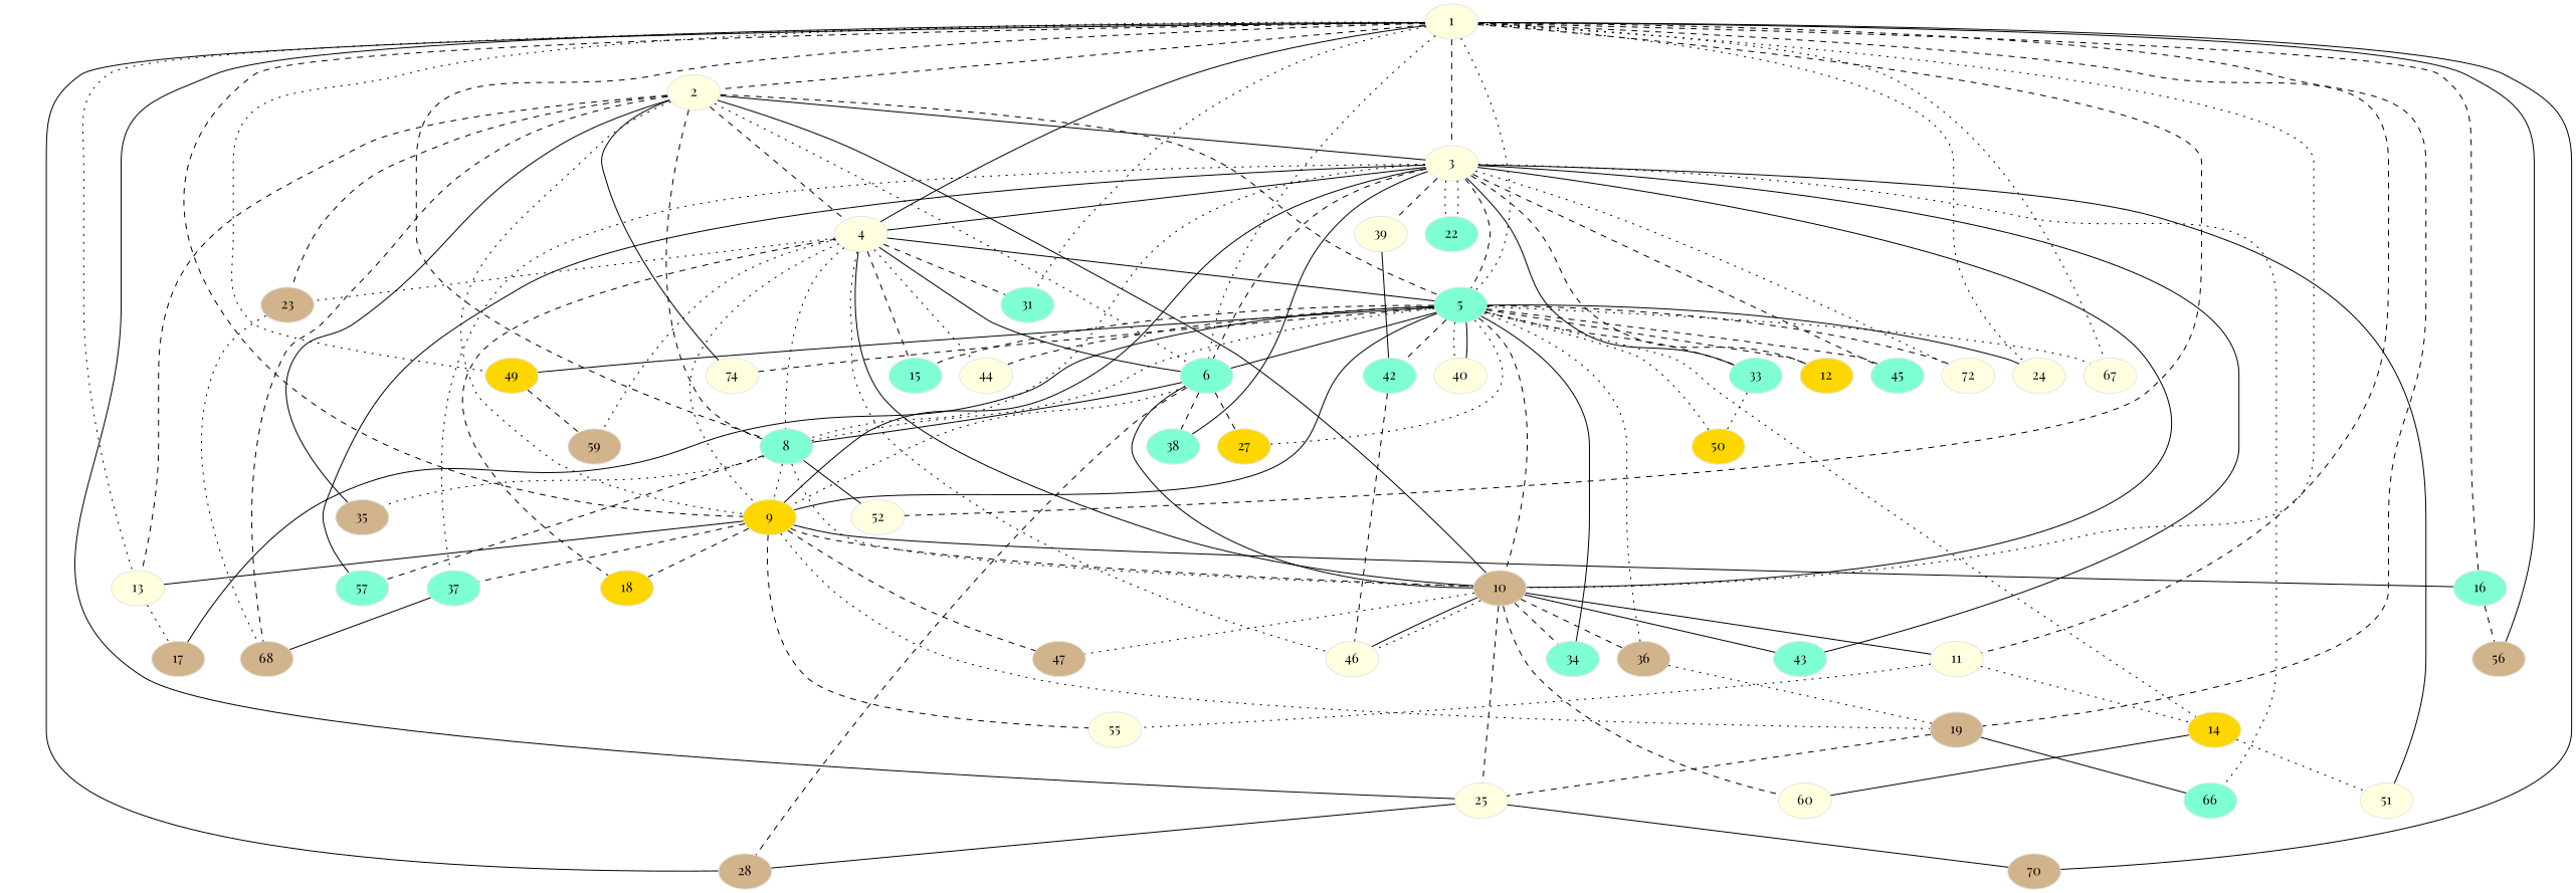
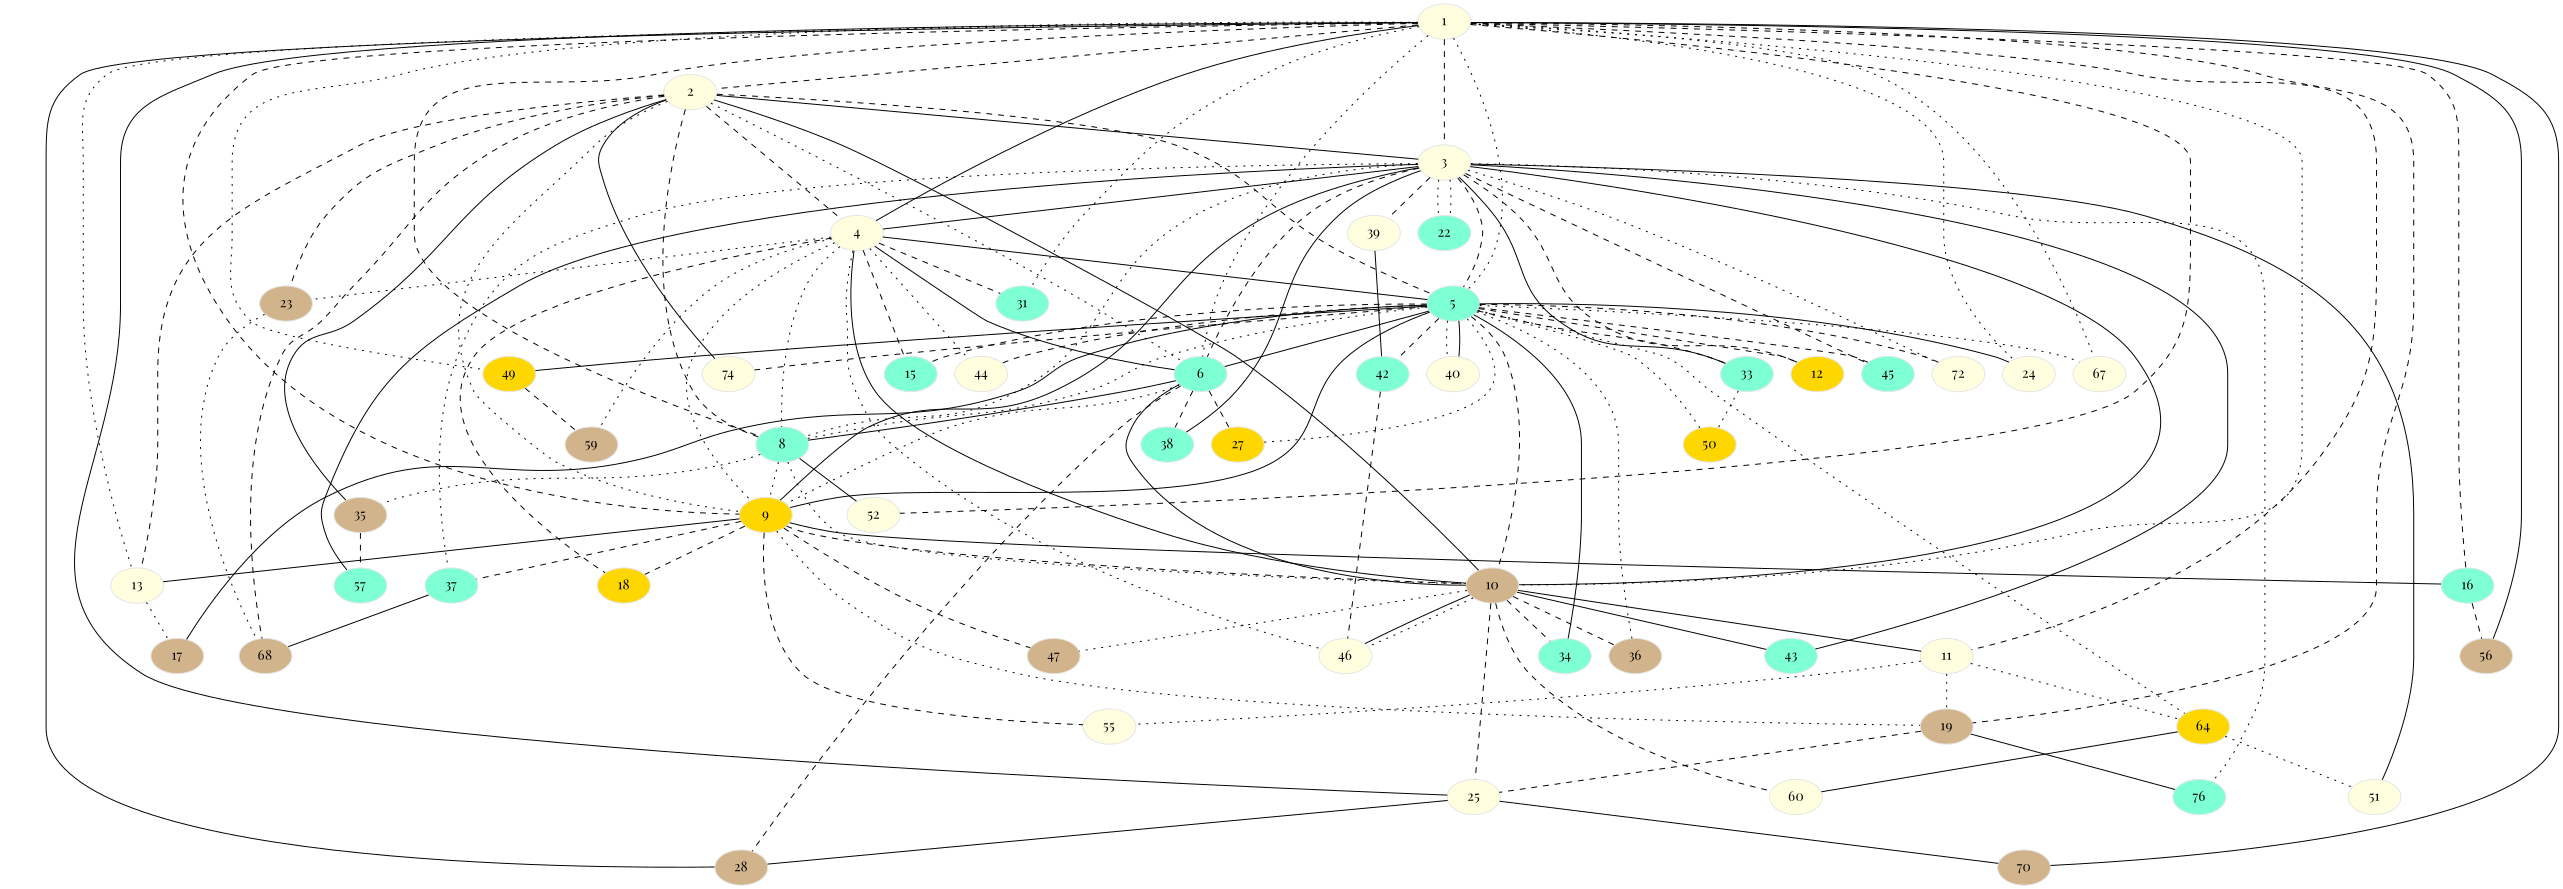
  graph {
    fontname="Playfair Display"
    node [color=gray90 fillcolor=lightyellow fontname="Playfair Display" style=filled]
    edge [fontname="Playfair Display" style=dashed]
    1 [super="+48"]
    2 [super="+69"]
    3 [super="+21"]
    4 [super="+29"]
    5 [fillcolor=aquamarine super="+7"]
    6 [fillcolor=aquamarine super="+54"]
    8 [fillcolor=aquamarine super="+30"]
    9 [fillcolor=gold super="+26"]
    10 [fillcolor=tan super="+65"]
    11 [super="+32"]
    13 [super="+63"]
    16 [fillcolor=aquamarine]
    19 [fillcolor=tan super="+64"]
    24 [super="+41"]
    25 [super="+73"]
    28 [fillcolor=tan super="+71"]
    31 [fillcolor=aquamarine]
    49 [fillcolor=gold]
    52
    56 [fillcolor=tan]
    67
    70 [fillcolor=tan]
    23 [fillcolor=tan]
    35 [fillcolor=tan]
    68 [fillcolor=tan]
    74
    12 [fillcolor=gold]
    22 [fillcolor=aquamarine]
    33 [fillcolor=aquamarine]
    37 [fillcolor=aquamarine super="+58"]
    38 [fillcolor=aquamarine]
    39
    43 [fillcolor=aquamarine]
    45 [fillcolor=aquamarine]
    51
    57 [fillcolor=aquamarine]
-   66 [fillcolor=aquamarine]
+   66 [fillcolor=aquamarine label=76]
    72
    15 [fillcolor=aquamarine]
    18 [fillcolor=gold]
    44
    46 [super="+62"]
    59 [fillcolor=tan]
-   14 [fillcolor=gold super="+53"]
+   14 [fillcolor=gold super="+53" label=64]
    17 [fillcolor=tan]
    27 [fillcolor=gold]
    34 [fillcolor=aquamarine]
    36 [fillcolor=tan]
    40
    42 [fillcolor=aquamarine super="+61"]
    50 [fillcolor=gold]
    47 [fillcolor=tan]
    55
    60
    1 -- 2
    1 -- 3 [weight=3]
    1 -- 4 [style=solid]
    1 -- 5 [style=dotted weight=2]
    1 -- 6 [style=dotted weight=2]
    1 -- 8 [weight=2]
    1 -- 9
    1 -- 10 [style=dotted]
    1 -- 11
    1 -- 13 [style=dotted]
    1 -- 16
    1 -- 19 [weight=2]
    1 -- 24 [style=dotted]
    1 -- 25 [style=solid]
    1 -- 28 [style=solid]
    1 -- 31 [style=dotted]
    1 -- 49 [style=dotted]
    1 -- 52
    1 -- 56 [style=solid]
    1 -- 67 [style=dotted]
    1 -- 70 [style=solid]
    2 -- 3 [style=solid]
    2 -- 4
    2 -- 5 [weight=2]
    2 -- 6 [style=dotted]
    2 -- 8
    2 -- 9 [style=dotted]
    2 -- 10 [style=solid]
    2 -- 13
    2 -- 23
    2 -- 35 [style=solid]
    2 -- 68
    2 -- 74 [style=solid]
    3 -- 4 [style=solid]
    3 -- 5 [weight=2]
    3 -- 6
    3 -- 8 [style=dotted]
    3 -- 9 [style=solid weight=2]
    3 -- 10 [style=solid weight=2]
    3 -- 12
    3 -- 22 [style=dotted]
    3 -- 22 [style=dotted]
    3 -- 33 [style=solid]
    3 -- 37 [style=dotted]
    3 -- 38 [style=solid]
    3 -- 39
    3 -- 43 [style=solid]
    3 -- 45
    3 -- 51 [style=solid]
    3 -- 57 [style=solid]
    3 -- 66 [style=dotted]
    3 -- 72 [style=dotted]
    4 -- 5 [style=solid weight=2]
    4 -- 6 [style=solid]
    4 -- 8 [style=dotted]
    4 -- 9 [style=dotted]
    4 -- 10 [style=solid weight=2]
    4 -- 31
    4 -- 23 [style=dotted]
    4 -- 15
    4 -- 18
    4 -- 44 [style=dotted]
    4 -- 46 [style=dotted]
    4 -- 59 [style=dotted]
    5 -- 6 [style=solid weight=2]
    5 -- 8 [style=dotted weight=2]
    5 -- 9 [style=solid weight=2]
    5 -- 10 [weight=2]
    5 -- 24 [style=solid]
    5 -- 49 [style=solid]
    5 -- 67 [style=dotted]
    5 -- 74
    5 -- 12
    5 -- 33
    5 -- 45
    5 -- 72
    5 -- 15
    5 -- 44
    5 -- 14 [style=dotted]
    5 -- 17 [style=solid]
    5 -- 27 [style=dotted]
    5 -- 34 [style=solid]
    5 -- 36 [style=dotted]
    5 -- 40 [style=dotted]
    5 -- 40 [style=solid]
    5 -- 42
    5 -- 50 [style=dotted]
    6 -- 8 [style=solid]
    6 -- 9 [style=dotted]
    6 -- 10 [style=solid]
    6 -- 28
    6 -- 38
    6 -- 27
    8 -- 9 [style=dotted]
    8 -- 10 [style=dotted]
    8 -- 52 [style=solid]
    8 -- 35 [style=dotted]
-   8 -- 57
+   35 -- 57
    9 -- 10
    9 -- 13 [style=solid]
    9 -- 16 [style=solid]
    9 -- 19 [style=dotted]
    9 -- 37
    9 -- 18
    9 -- 47
    9 -- 55
    10 -- 11 [style=solid]
    10 -- 25
    10 -- 43 [style=solid]
    10 -- 46 [style=solid]
    10 -- 46 [style=dotted]
    10 -- 34
    10 -- 36
    10 -- 47 [style=dotted]
    10 -- 60
-   36 -- 19 [style=dotted]
+   11 -- 19 [style=dotted]
    11 -- 14 [style=dotted]
    11 -- 55 [style=dotted]
    13 -- 17 [style=dotted]
    16 -- 56
    19 -- 25
    19 -- 66 [style=solid]
    25 -- 28 [style=solid]
    25 -- 70 [style=solid]
    49 -- 59
    23 -- 68 [style=dotted]
    33 -- 50 [style=dotted]
    37 -- 68 [style=solid]
    39 -- 42 [style=solid]
    14 -- 51 [style=dotted]
    14 -- 60 [style=solid]
    42 -- 46
  }
